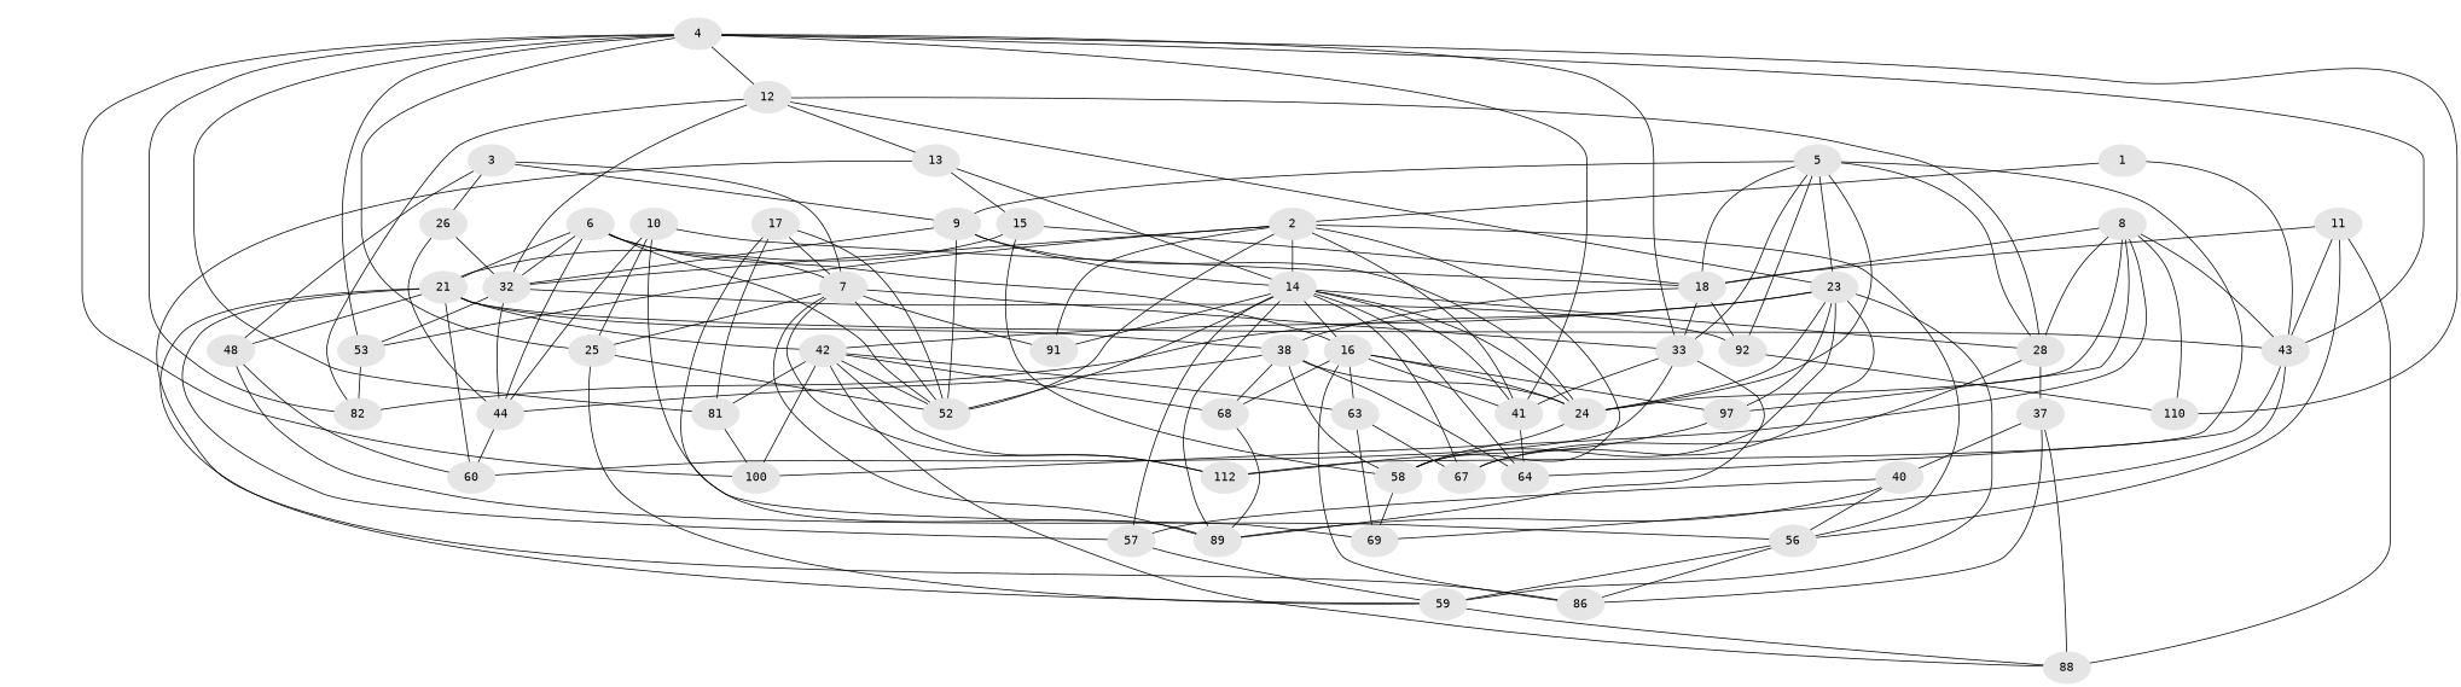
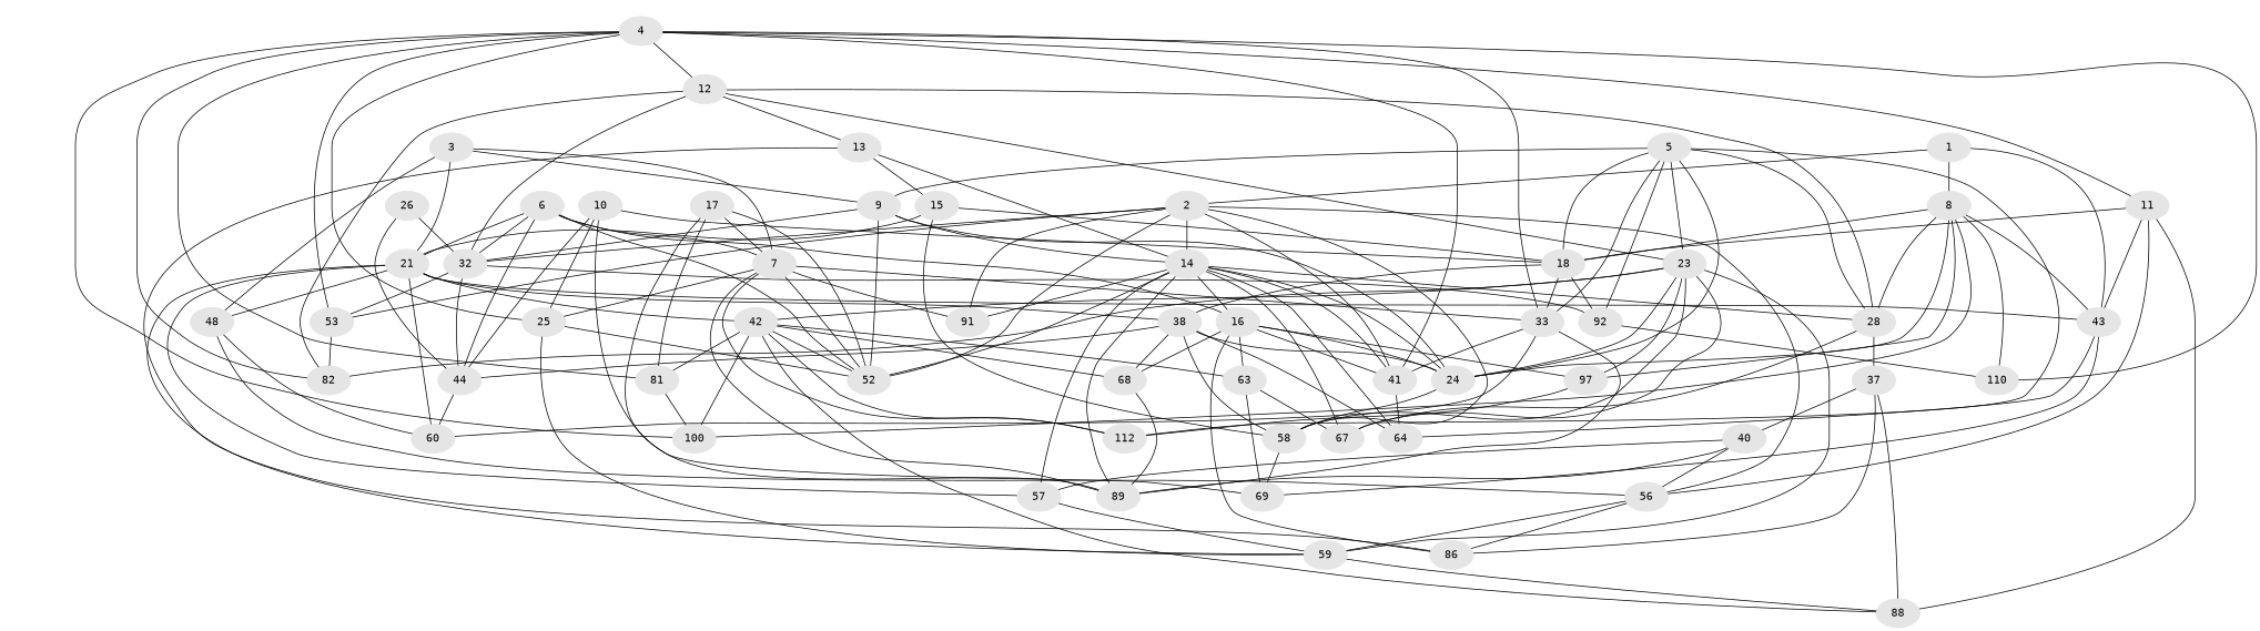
  graph {
    fontname="DejaVu Sans Mono"
    node [color=gray90 fontname="DejaVu Sans Mono" style=filled]
    edge [fontname="DejaVu Sans Mono"]
    2 [super="+55+83+84"]
    14 [super="+94+34+29"]
    32 [super="+116+99"]
    41 [super="+47"]
    52 [super="+72"]
    53
    56 [super="+106"]
    58 [super="+98"]
    91
    1
    8 [super="+35+102"]
    43 [super="+76"]
    100
    110
    18 [super="+19"]
    24 [super="+87+49"]
    28 [super="+36"]
    97
    69
    64
    4 [super="+20+22"]
    12 [super="+66"]
    25 [super="+45"]
    33 [super="+80"]
    81
    82
    16 [super="+51+74"]
    89 [super="+101"]
    57
    67
    92
    44 [super="+79"]
    86
    59 [super="+61"]
    7 [super="+30"]
    112
    3
    9 [super="+96"]
    26
    48
    60
    23 [super="+27"]
    13
    5 [super="+93"]
    38 [super="+65"]
    42 [super="+77+62"]
    37
    6 [super="+111+75"]
    21 [super="+107+31"]
    63
    68
    10
    11
    88
    15 [super="+70"]
    17
    40
    2 -- 14
    2 -- 32
    2 -- 41
    2 -- 52
    2 -- 53
    2 -- 56
    2 -- 58
    2 -- 91
    14 -- 41
    14 -- 52
    14 -- 91
    14 -- 24
    14 -- 28
    14 -- 64
    14 -- 16
    14 -- 89
    14 -- 57
    14 -- 67
    32 -- 53
    32 -- 92
    32 -- 44
    41 -- 64
    53 -- 82
    56 -- 86
    56 -- 59
    58 -- 69
    1 -- 2
+   1 -- 8
    1 -- 43
    8 -- 43
    8 -- 100
    8 -- 110
    8 -- 18
    8 -- 24
    8 -- 28
    8 -- 97
    43 -- 69
    43 -- 64
    18 -- 33
    18 -- 92
    18 -- 38
    24 -- 58
    28 -- 67
    28 -- 37
    97 -- 112
    4 -- 41
    4 -- 53
-   4 -- 43
+   4 -- 11
    4 -- 100
    4 -- 110
    4 -- 12
    4 -- 25 [weight=2]
    4 -- 33
    4 -- 81
    4 -- 82
    12 -- 32
    12 -- 28
    12 -- 82
    12 -- 23
    12 -- 13
    25 -- 52
    25 -- 59
    33 -- 41
    33 -- 89
    33 -- 60
    81 -- 100
    16 -- 41
    16 -- 24
    16 -- 97
    16 -- 86
    16 -- 63
    16 -- 68
    57 -- 59
    92 -- 110
    44 -- 60
    59 -- 88
    7 -- 52
    7 -- 91
    7 -- 25
    7 -- 33
    7 -- 89
    7 -- 112
    3 -- 7
    3 -- 9
-   3 -- 26
+   3 -- 21
    3 -- 48
    9 -- 14
    9 -- 32
    9 -- 52
    9 -- 24
    26 -- 32
    26 -- 44
    48 -- 56
    48 -- 60
    23 -- 58
    23 -- 24 [weight=2]
    23 -- 97
    23 -- 82
    23 -- 67
    23 -- 59
    23 -- 42
    13 -- 14
    13 -- 86
    13 -- 15
    5 -- 18
    5 -- 24
    5 -- 28
    5 -- 33
    5 -- 92
    5 -- 112
    5 -- 9
    5 -- 23
    38 -- 58
    38 -- 24 [weight=2]
    38 -- 64
    38 -- 44
    38 -- 68
    42 -- 52
    42 -- 100
    42 -- 81
    42 -- 112
    42 -- 63
    42 -- 68
    42 -- 88
    37 -- 86
    37 -- 88
    37 -- 40
    6 -- 32
    6 -- 52
    6 -- 16
    6 -- 44
    6 -- 7
    6 -- 21
    21 -- 43 [weight=2]
    21 -- 57
    21 -- 59
    21 -- 48
    21 -- 60
    21 -- 38
    21 -- 42 [weight=2]
    63 -- 69
    63 -- 67
    68 -- 89
    10 -- 18
    10 -- 69
    10 -- 25
    10 -- 44
    11 -- 56
    11 -- 43
    11 -- 18
    11 -- 88
    15 -- 58
    15 -- 18
    15 -- 21
    17 -- 52
    17 -- 81
    17 -- 89
    17 -- 7
    40 -- 56
    40 -- 89
    40 -- 57
  }
